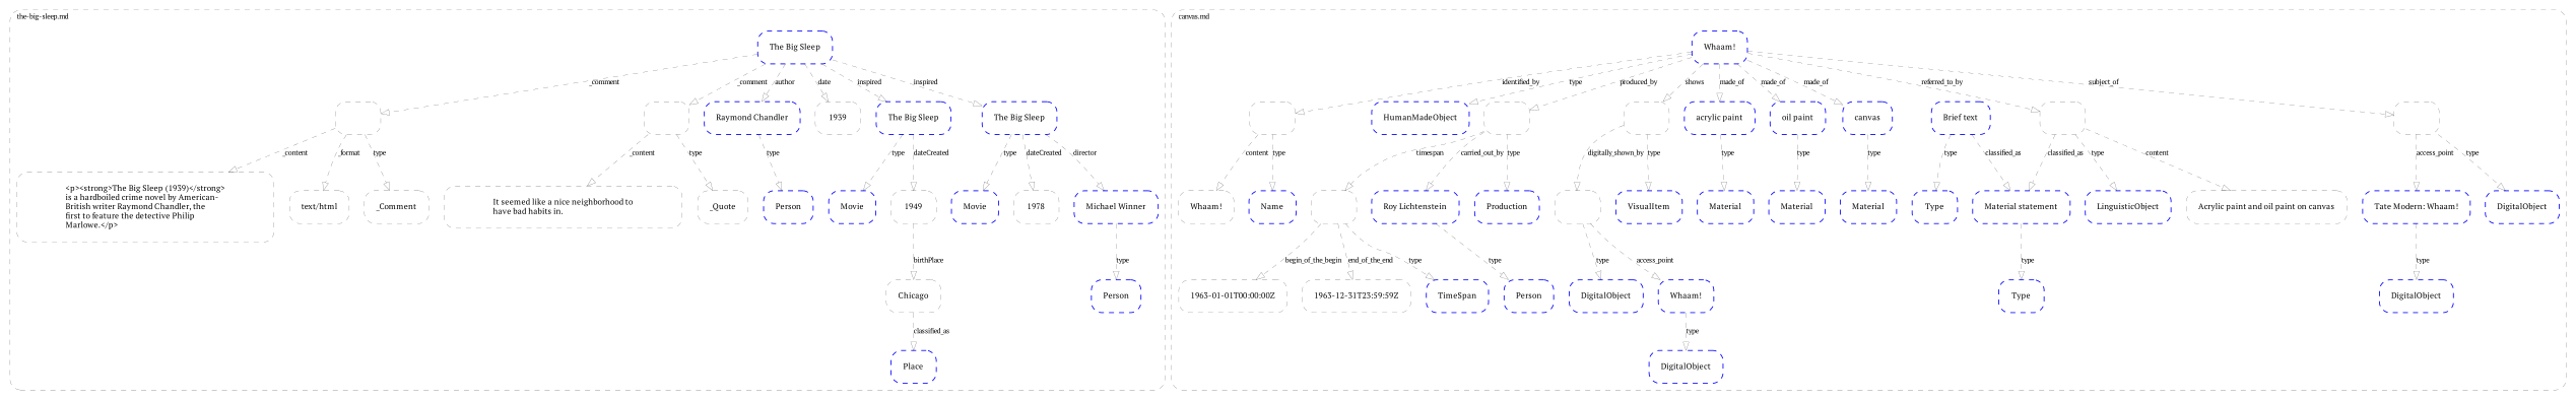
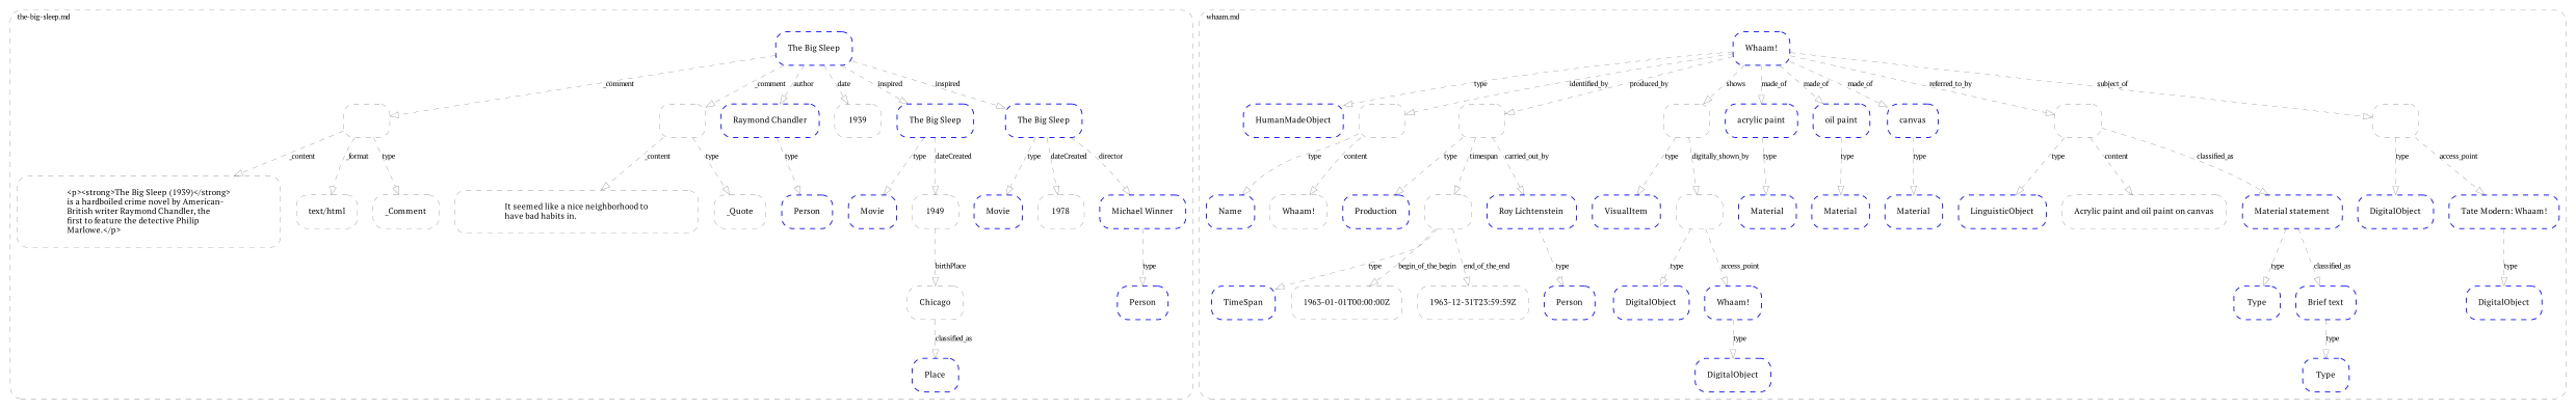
  digraph {
    concentrate=true
    fontname="PT Serif"
    fontsize=8
    labeljust=l
    labelloc=t
    penwidth=0.2
    style="rounded,dashed"
    node [color=blue fontname="PT Serif" fontsize=10 margin=0.2 penwidth=1 shape=rectangle style="rounded,dashed"]
    edge [arrowhead=empty fontname="PT Serif" fontsize=8 penwidth=0.2 style=dashed]
    n1 [label="The Big Sleep"]
    n2 [color=black label=" " penwidth=0.2]
    n3 [color=black label=" " penwidth=0.2]
    n4 [label="Raymond Chandler"]
    n5 [color=black label=1939 penwidth=0.2]
    n6 [label="The Big Sleep"]
    n7 [label="The Big Sleep"]
    n8 [color=black label="<p><strong>The Big Sleep (1939)</strong>\lis a hardboiled crime novel by American-\lBritish writer Raymond Chandler, the\lfirst to feature the detective Philip\lMarlowe.</p>\l" margin="0.8,0.2" penwidth=0.2]
    n9 [color=black label="text/html" penwidth=0.2]
    n10 [color=black label=_Comment penwidth=0.2]
    n11 [color=black label="It seemed like a nice neighborhood to\lhave bad habits in.\l" margin="0.8,0.2" penwidth=0.2]
    n12 [color=black label=_Quote penwidth=0.2]
    n13 [label=Person]
    n14 [color=black label=Chicago penwidth=0.2]
    n15 [label=Place]
    n16 [label=Movie]
    n17 [color=black label=1949 penwidth=0.2]
    n18 [label=Movie]
    n19 [color=black label=1978 penwidth=0.2]
    n20 [label="Michael Winner"]
    n21 [label=Person]
    n22 [label="Whaam!"]
    n23 [label=HumanMadeObject]
    n24 [color=black label=" " penwidth=0.2]
    n25 [color=black label=" " penwidth=0.2]
    n26 [color=black label=" " penwidth=0.2]
    n27 [label="acrylic paint"]
    n28 [label="oil paint"]
    n29 [label=canvas]
    n30 [color=black label=" " penwidth=0.2]
    n31 [color=black label=" " penwidth=0.2]
    n32 [label=Name]
    n33 [color=black label="Whaam!" penwidth=0.2]
    n34 [label=Production]
    n35 [color=black label=" " penwidth=0.2]
    n36 [label="Roy Lichtenstein"]
    n37 [label=TimeSpan]
    n38 [color=black label="1963-01-01T00:00:00Z" penwidth=0.2]
    n39 [color=black label="1963-12-31T23:59:59Z" penwidth=0.2]
    n40 [label=Person]
    n41 [label=VisualItem]
    n42 [color=black label=" " penwidth=0.2]
    n43 [label=DigitalObject]
    n44 [label="Whaam!"]
    n45 [label=DigitalObject]
    n46 [label=Material]
    n47 [label=Material]
    n48 [label=Material]
    n49 [label=LinguisticObject]
    n50 [color=black label="Acrylic paint and oil paint on canvas" penwidth=0.2]
    n51 [label="Material statement"]
    n52 [label=Type]
    n53 [label="Brief text"]
    n54 [label=Type]
    n55 [label=DigitalObject]
    n56 [label="Tate Modern: Whaam!"]
    n57 [label=DigitalObject]
    subgraph cluster_1 {
      label="the-big-sleep.md"
      n1
      n2
      n3
      n4
      n5
      n6
      n7
      n8
      n9
      n10
      n11
      n12
      n13
      n14
      n15
      n16
      n17
      n18
      n19
      n20
      n21
    }
    subgraph cluster_2 {
-     label="canvas.md"
+     label="whaam.md"
      n22
      n23
      n24
      n25
      n26
      n27
      n28
      n29
      n30
      n31
      n32
      n33
      n34
      n35
      n36
      n37
      n38
      n39
      n40
      n41
      n42
      n43
      n44
      n45
      n46
      n47
      n48
      n49
      n50
      n51
      n52
      n53
      n54
      n55
      n56
      n57
    }
    n1 -> n2 [label=_comment]
    n1 -> n3 [label=_comment]
    n1 -> n4 [label=author]
    n1 -> n5 [label=date]
    n1 -> n6 [label=inspired]
    n1 -> n7 [label=inspired]
    n2 -> n8 [label=_content]
    n2 -> n9 [label=_format]
    n2 -> n10 [label=type]
    n3 -> n11 [label=_content]
    n3 -> n12 [label=type]
    n4 -> n13 [label=type]
    n6 -> n16 [label=type]
    n6 -> n17 [label=dateCreated]
    n7 -> n18 [label=type]
    n7 -> n19 [label=dateCreated]
    n7 -> n20 [label=director]
    n14 -> n15 [label=classified_as]
    n17 -> n14 [label=birthPlace]
    n20 -> n21 [label=type]
    n22 -> n23 [label=type]
    n22 -> n24 [label=identified_by]
    n22 -> n25 [label=produced_by]
    n22 -> n26 [label=shows]
    n22 -> n27 [label=made_of]
    n22 -> n28 [label=made_of]
    n22 -> n29 [label=made_of]
    n22 -> n30 [label=referred_to_by]
    n22 -> n31 [label=subject_of]
    n24 -> n32 [label=type]
    n24 -> n33 [label=content]
    n25 -> n34 [label=type]
    n25 -> n35 [label=timespan]
    n25 -> n36 [label=carried_out_by]
    n26 -> n41 [label=type]
    n26 -> n42 [label=digitally_shown_by]
    n27 -> n46 [label=type]
    n28 -> n47 [label=type]
    n29 -> n48 [label=type]
    n30 -> n49 [label=type]
    n30 -> n50 [label=content]
    n30 -> n51 [label=classified_as]
    n31 -> n55 [label=type]
    n31 -> n56 [label=access_point]
    n35 -> n37 [label=type]
    n35 -> n38 [label=begin_of_the_begin]
    n35 -> n39 [label=end_of_the_end]
    n36 -> n40 [label=type]
    n42 -> n43 [label=type]
    n42 -> n44 [label=access_point]
    n44 -> n45 [label=type]
    n51 -> n52 [label=type]
-   n53 -> n51 [label=classified_as]
+   n51 -> n53 [label=classified_as]
    n53 -> n54 [label=type]
    n56 -> n57 [label=type]
  }
